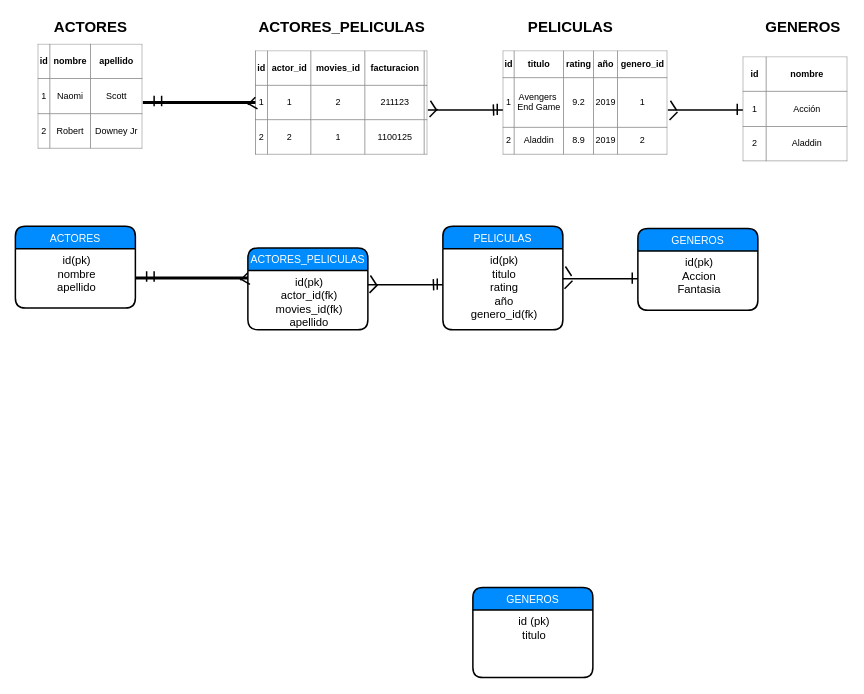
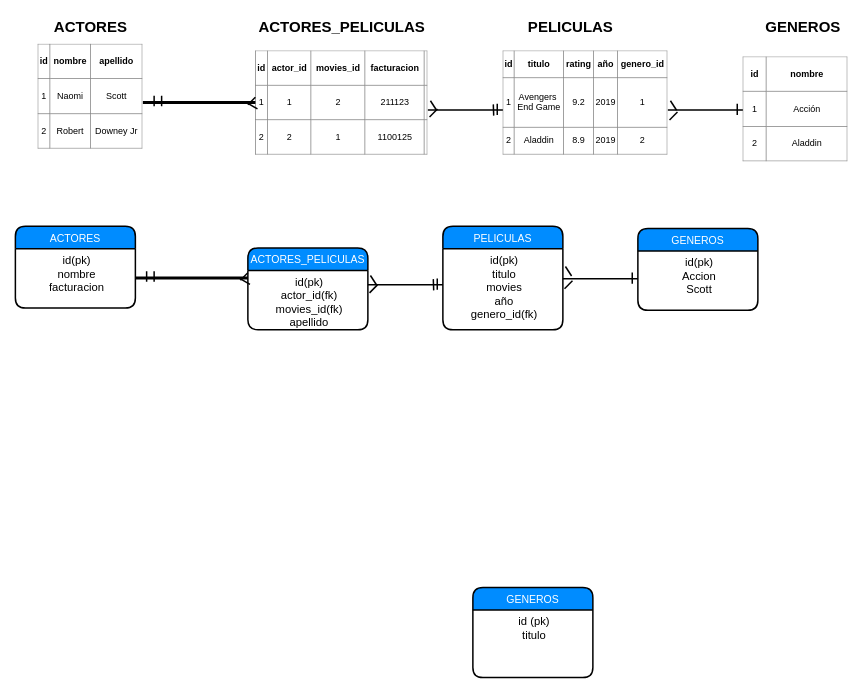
  <mxCell id="0" />
  <mxCell id="1" parent="0" />
  <mxCell id="2" value="&lt;table border=&quot;1&quot; width=&quot;100%&quot; style=&quot;width: 100% ; height: 100% ; border-collapse: collapse&quot;&gt;&lt;tbody&gt;&lt;tr&gt;&lt;td align=&quot;center&quot;&gt;&lt;b&gt;id&lt;/b&gt;&lt;/td&gt;&lt;td align=&quot;center&quot;&gt;&lt;b&gt;nombre&lt;/b&gt;&lt;/td&gt;&lt;/tr&gt;&lt;tr&gt;&lt;td align=&quot;center&quot;&gt;1&lt;/td&gt;&lt;td align=&quot;center&quot;&gt;Acción&lt;/td&gt;&lt;/tr&gt;&lt;tr&gt;&lt;td align=&quot;center&quot;&gt;2&lt;/td&gt;&lt;td align=&quot;center&quot;&gt;Aladdin&lt;/td&gt;&lt;/tr&gt;&lt;/tbody&gt;&lt;/table&gt;" style="text;html=1;overflow=fill;rounded=0;glass=0;comic=0;shadow=0;" parent="1" vertex="1"><mxGeometry x="990" y="75" width="140" height="140" as="geometry" /></mxCell>
  <mxCell id="3" value="GENEROS" style="text;html=1;resizable=0;points=[];autosize=1;align=center;verticalAlign=top;spacingTop=-4;fontStyle=1;fontSize=20;" parent="1" vertex="1"><mxGeometry x="1010" y="20.67" width="120" height="30" as="geometry" /></mxCell>
  <mxCell id="4" value="&lt;table border=&quot;1&quot; width=&quot;100%&quot; style=&quot;width: 100% ; height: 100% ; border-collapse: collapse&quot;&gt;&lt;tbody&gt;&lt;tr&gt;&lt;td align=&quot;center&quot;&gt;&lt;b&gt;id&lt;/b&gt;&lt;/td&gt;&lt;td align=&quot;center&quot;&gt;&lt;b&gt;nombre&lt;/b&gt;&lt;/td&gt;&lt;td style=&quot;text-align: center&quot;&gt;&lt;b&gt;apellido&lt;/b&gt;&lt;/td&gt;&lt;/tr&gt;&lt;tr&gt;&lt;td align=&quot;center&quot;&gt;1&lt;/td&gt;&lt;td align=&quot;center&quot;&gt;Naomi&lt;/td&gt;&lt;td style=&quot;text-align: center&quot;&gt;Scott&lt;/td&gt;&lt;/tr&gt;&lt;tr&gt;&lt;td align=&quot;center&quot;&gt;2&lt;/td&gt;&lt;td align=&quot;center&quot;&gt;Robert&lt;/td&gt;&lt;td style=&quot;text-align: center&quot;&gt;Downey Jr&lt;/td&gt;&lt;/tr&gt;&lt;/tbody&gt;&lt;/table&gt;" style="text;html=1;overflow=fill;rounded=0;glass=0;comic=0;shadow=0;" parent="1" vertex="1"><mxGeometry x="50" y="57.67" width="140" height="140" as="geometry" /></mxCell>
  <mxCell id="5" value="ACTORES" style="text;html=1;resizable=0;points=[];autosize=1;align=center;verticalAlign=top;spacingTop=-4;fontStyle=1;fontSize=20;" parent="1" vertex="1"><mxGeometry x="65" y="20.67" width="110" height="30" as="geometry" /></mxCell>
  <mxCell id="6" style="edgeStyle=orthogonalEdgeStyle;rounded=0;orthogonalLoop=1;jettySize=auto;html=1;exitX=0;exitY=0.25;exitDx=0;exitDy=0;entryX=0.5;entryY=1;entryDx=0;entryDy=0;fontSize=20;strokeColor=none;endArrow=ERoneToMany;endFill=0;startArrow=ERmandOne;startFill=0;" parent="1" source="7" edge="1"><mxGeometry relative="1" as="geometry"><mxPoint x="445.667" y="199" as="targetPoint" /></mxGeometry></mxCell>
  <mxCell id="7" value="&lt;table border=&quot;1&quot; width=&quot;100%&quot; style=&quot;text-align: center ; width: 100% ; height: 100% ; border-collapse: collapse&quot;&gt;&lt;tbody&gt;&lt;tr&gt;&lt;td align=&quot;center&quot;&gt;&lt;b&gt;id&lt;/b&gt;&lt;/td&gt;&lt;td align=&quot;center&quot;&gt;&lt;b&gt;titulo&lt;/b&gt;&lt;/td&gt;&lt;td&gt;&lt;b&gt;rating&lt;/b&gt;&lt;/td&gt;&lt;td style=&quot;text-align: center&quot;&gt;&lt;b&gt;año&lt;/b&gt;&lt;/td&gt;&lt;td&gt;&lt;b&gt;genero_id&lt;/b&gt;&lt;/td&gt;&lt;/tr&gt;&lt;tr&gt;&lt;td align=&quot;center&quot;&gt;1&lt;/td&gt;&lt;td align=&quot;center&quot;&gt;Avengers&amp;nbsp;&lt;br&gt;End Game&lt;/td&gt;&lt;td&gt;9.2&lt;/td&gt;&lt;td style=&quot;text-align: center&quot;&gt;2019&lt;/td&gt;&lt;td&gt;1&lt;/td&gt;&lt;/tr&gt;&lt;tr&gt;&lt;td align=&quot;center&quot;&gt;2&lt;/td&gt;&lt;td align=&quot;center&quot;&gt;Aladdin&lt;/td&gt;&lt;td&gt;8.9&lt;/td&gt;&lt;td style=&quot;text-align: center&quot;&gt;2019&lt;/td&gt;&lt;td&gt;2&lt;/td&gt;&lt;/tr&gt;&lt;/tbody&gt;&lt;/table&gt;" style="text;html=1;overflow=fill;rounded=0;glass=0;comic=0;shadow=0;" parent="1" vertex="1"><mxGeometry x="670" y="66.5" width="220" height="139" as="geometry" /></mxCell>
  <mxCell id="8" value="PELICULAS" style="text;html=1;resizable=0;points=[];autosize=1;align=center;verticalAlign=top;spacingTop=-4;fontStyle=1;fontSize=20;" parent="1" vertex="1"><mxGeometry x="695" y="20.67" width="130" height="30" as="geometry" /></mxCell>
  <mxCell id="9" value="ACTORES_PELICULAS" style="swimlane;childLayout=stackLayout;horizontal=1;startSize=30;horizontalStack=0;fillColor=#008cff;fontColor=#FFFFFF;rounded=1;fontSize=14;fontStyle=0;strokeWidth=2;resizeParent=0;resizeLast=1;shadow=0;dashed=0;align=center;glass=0;comic=0;" vertex="1" parent="1"><mxGeometry x="330" y="330" width="160" height="109" as="geometry" /></mxCell>
  <mxCell id="10" value="id(pk)&#10;actor_id(fk)&#10;movies_id(fk)&#10;apellido" style="align=center;strokeColor=none;fillColor=none;spacingLeft=4;fontSize=15;verticalAlign=top;resizable=0;rotatable=0;part=1;" vertex="1" parent="9"><mxGeometry y="30" width="160" height="79" as="geometry" /></mxCell>
  <mxCell id="11" value="ACTORES" style="swimlane;childLayout=stackLayout;horizontal=1;startSize=30;horizontalStack=0;fillColor=#008cff;fontColor=#FFFFFF;rounded=1;fontSize=14;fontStyle=0;strokeWidth=2;resizeParent=0;resizeLast=1;shadow=0;dashed=0;align=center;glass=0;comic=0;" parent="1" vertex="1"><mxGeometry x="20" y="301" width="160" height="109" as="geometry" /></mxCell>
- <mxCell id="12" value="id(pk)&#10;nombre&#10;apellido&#10;" style="align=center;strokeColor=none;fillColor=none;spacingLeft=4;fontSize=15;verticalAlign=top;resizable=0;rotatable=0;part=1;" parent="11" vertex="1"><mxGeometry y="30" width="160" height="79" as="geometry" /></mxCell>
+ <mxCell id="12" value="id(pk)&#10;nombre&#10;facturacion&#10;" style="align=center;strokeColor=none;fillColor=none;spacingLeft=4;fontSize=15;verticalAlign=top;resizable=0;rotatable=0;part=1;" parent="11" vertex="1"><mxGeometry y="30" width="160" height="79" as="geometry" /></mxCell>
  <mxCell id="13" value="GENEROS" style="swimlane;childLayout=stackLayout;horizontal=1;startSize=30;horizontalStack=0;fillColor=#008cff;fontColor=#FFFFFF;rounded=1;fontSize=14;fontStyle=0;strokeWidth=2;resizeParent=0;resizeLast=1;shadow=0;dashed=0;align=center;glass=0;comic=0;" parent="1" vertex="1"><mxGeometry x="630" y="782.67" width="160" height="120" as="geometry" /></mxCell>
  <mxCell id="14" value="id (pk)&#10;titulo&#10;" style="align=center;strokeColor=none;fillColor=none;spacingLeft=4;fontSize=15;verticalAlign=top;resizable=0;rotatable=0;part=1;" parent="13" vertex="1"><mxGeometry y="30" width="160" height="90" as="geometry" /></mxCell>
  <mxCell id="15" value="&lt;table border=&quot;1&quot; width=&quot;100%&quot; style=&quot;text-align: center ; width: 100% ; height: 100% ; border-collapse: collapse&quot;&gt;&lt;tbody&gt;&lt;tr&gt;&lt;td align=&quot;center&quot;&gt;&lt;b&gt;id&lt;/b&gt;&lt;/td&gt;&lt;td align=&quot;center&quot;&gt;&lt;b&gt;actor_id&lt;/b&gt;&lt;/td&gt;&lt;td&gt;&lt;b&gt;movies_id&lt;/b&gt;&lt;/td&gt;&lt;td style=&quot;text-align: center&quot;&gt;&lt;b&gt;facturacion&lt;br&gt;&lt;/b&gt;&lt;/td&gt;&lt;td&gt;&lt;/td&gt;&lt;/tr&gt;&lt;tr&gt;&lt;td align=&quot;center&quot;&gt;1&lt;/td&gt;&lt;td align=&quot;center&quot;&gt;1&lt;br&gt;&lt;/td&gt;&lt;td&gt;2&lt;/td&gt;&lt;td style=&quot;text-align: center&quot;&gt;211123&lt;/td&gt;&lt;td&gt;&lt;br&gt;&lt;/td&gt;&lt;/tr&gt;&lt;tr&gt;&lt;td align=&quot;center&quot;&gt;2&lt;/td&gt;&lt;td align=&quot;center&quot;&gt;2&lt;/td&gt;&lt;td&gt;1&lt;/td&gt;&lt;td style=&quot;text-align: center&quot;&gt;1100125&lt;/td&gt;&lt;td&gt;&lt;br&gt;&lt;/td&gt;&lt;/tr&gt;&lt;/tbody&gt;&lt;/table&gt;" style="text;html=1;overflow=fill;rounded=0;glass=0;comic=0;shadow=0;" vertex="1" parent="1"><mxGeometry x="340" y="66.5" width="230" height="139" as="geometry" /></mxCell>
  <mxCell id="16" value="" style="line;strokeWidth=4;html=1;perimeter=backbonePerimeter;points=[];outlineConnect=0;" vertex="1" parent="1"><mxGeometry x="190" y="131" width="150" height="10" as="geometry" /></mxCell>
  <mxCell id="17" value="" style="line;strokeWidth=2;direction=south;html=1;" vertex="1" parent="1"><mxGeometry x="200" y="127" width="10" height="14" as="geometry" /></mxCell>
  <mxCell id="18" value="" style="line;strokeWidth=2;direction=south;html=1;rotation=45;" vertex="1" parent="1"><mxGeometry x="330" y="127" width="10" height="14" as="geometry" /></mxCell>
  <mxCell id="19" value="" style="line;strokeWidth=2;direction=south;html=1;" vertex="1" parent="1"><mxGeometry x="210" y="127" width="10" height="14" as="geometry" /></mxCell>
  <mxCell id="20" value="" style="line;strokeWidth=2;direction=south;html=1;rotation=-60;" vertex="1" parent="1"><mxGeometry x="325" y="131" width="20" height="18" as="geometry" /></mxCell>
  <mxCell id="21" value="" style="line;strokeWidth=2;html=1;" vertex="1" parent="1"><mxGeometry x="570" y="141" width="100" height="10" as="geometry" /></mxCell>
  <mxCell id="22" value="" style="line;strokeWidth=2;html=1;rotation=-225;" vertex="1" parent="1"><mxGeometry x="570" y="145" width="15" height="10" as="geometry" /></mxCell>
  <mxCell id="23" value="" style="line;strokeWidth=2;html=1;rotation=-123;" vertex="1" parent="1"><mxGeometry x="570" y="135" width="15" height="10" as="geometry" /></mxCell>
  <mxCell id="24" value="" style="line;strokeWidth=2;html=1;rotation=-92;" vertex="1" parent="1"><mxGeometry x="650" y="141" width="15" height="10" as="geometry" /></mxCell>
  <mxCell id="25" value="" style="line;strokeWidth=2;html=1;rotation=-90;" vertex="1" parent="1"><mxGeometry x="655" y="140" width="15" height="10" as="geometry" /></mxCell>
  <mxCell id="26" value="ACTORES_PELICULAS" style="text;html=1;resizable=0;points=[];autosize=1;align=center;verticalAlign=top;spacingTop=-4;fontStyle=1;fontSize=20;" vertex="1" parent="1"><mxGeometry x="335" y="20.67" width="240" height="30" as="geometry" /></mxCell>
  <mxCell id="27" value="" style="line;strokeWidth=2;html=1;" vertex="1" parent="1"><mxGeometry x="890" y="141" width="100" height="10" as="geometry" /></mxCell>
  <mxCell id="28" value="" style="line;strokeWidth=2;html=1;rotation=-123;" vertex="1" parent="1"><mxGeometry x="890" y="135" width="15" height="10" as="geometry" /></mxCell>
  <mxCell id="29" value="" style="line;strokeWidth=2;html=1;rotation=-90;" vertex="1" parent="1"><mxGeometry x="975" y="140" width="15" height="10" as="geometry" /></mxCell>
  <mxCell id="30" value="" style="line;strokeWidth=2;html=1;rotation=-225;" vertex="1" parent="1"><mxGeometry x="890" y="149" width="15" height="10" as="geometry" /></mxCell>
  <mxCell id="31" value="GENEROS" style="swimlane;childLayout=stackLayout;horizontal=1;startSize=30;horizontalStack=0;fillColor=#008cff;fontColor=#FFFFFF;rounded=1;fontSize=14;fontStyle=0;strokeWidth=2;resizeParent=0;resizeLast=1;shadow=0;dashed=0;align=center;glass=0;comic=0;" vertex="1" parent="1"><mxGeometry x="850" y="304" width="160" height="109" as="geometry" /></mxCell>
- <mxCell id="32" value="id(pk)&#10;Accion&#10;Fantasia" style="align=center;strokeColor=none;fillColor=none;spacingLeft=4;fontSize=15;verticalAlign=top;resizable=0;rotatable=0;part=1;" vertex="1" parent="31"><mxGeometry y="30" width="160" height="79" as="geometry" /></mxCell>
+ <mxCell id="32" value="id(pk)&#10;Accion&#10;Scott" style="align=center;strokeColor=none;fillColor=none;spacingLeft=4;fontSize=15;verticalAlign=top;resizable=0;rotatable=0;part=1;" vertex="1" parent="31"><mxGeometry y="30" width="160" height="79" as="geometry" /></mxCell>
  <mxCell id="33" value="" style="line;strokeWidth=2;html=1;" vertex="1" parent="1"><mxGeometry x="750" y="366" width="100" height="10" as="geometry" /></mxCell>
  <mxCell id="34" value="" style="line;strokeWidth=2;html=1;rotation=-90;" vertex="1" parent="1"><mxGeometry x="835" y="365" width="15" height="10" as="geometry" /></mxCell>
  <mxCell id="35" value="" style="line;strokeWidth=2;html=1;rotation=-225;" vertex="1" parent="1"><mxGeometry x="750" y="374" width="15" height="10" as="geometry" /></mxCell>
  <mxCell id="36" value="" style="line;strokeWidth=2;html=1;rotation=-123;" vertex="1" parent="1"><mxGeometry x="750" y="356" width="15" height="10" as="geometry" /></mxCell>
  <mxCell id="37" value="PELICULAS" style="swimlane;childLayout=stackLayout;horizontal=1;startSize=30;horizontalStack=0;fillColor=#008cff;fontColor=#FFFFFF;rounded=1;fontSize=14;fontStyle=0;strokeWidth=2;resizeParent=0;resizeLast=1;shadow=0;dashed=0;align=center;glass=0;comic=0;" parent="1" vertex="1"><mxGeometry x="590" y="301" width="160" height="138" as="geometry" /></mxCell>
- <mxCell id="38" value="id(pk)&#10;titulo&#10;rating&#10;año&#10;genero_id(fk)" style="align=center;strokeColor=none;fillColor=none;spacingLeft=4;fontSize=15;verticalAlign=top;resizable=0;rotatable=0;part=1;" parent="37" vertex="1"><mxGeometry y="30" width="160" height="108" as="geometry" /></mxCell>
+ <mxCell id="38" value="id(pk)&#10;titulo&#10;movies&#10;año&#10;genero_id(fk)" style="align=center;strokeColor=none;fillColor=none;spacingLeft=4;fontSize=15;verticalAlign=top;resizable=0;rotatable=0;part=1;" parent="37" vertex="1"><mxGeometry y="30" width="160" height="108" as="geometry" /></mxCell>
  <mxCell id="39" value="" style="line;strokeWidth=2;html=1;" vertex="1" parent="1"><mxGeometry x="490" y="374" width="100" height="10" as="geometry" /></mxCell>
  <mxCell id="40" value="" style="line;strokeWidth=2;html=1;rotation=-123;" vertex="1" parent="1"><mxGeometry x="490" y="368" width="15" height="10" as="geometry" /></mxCell>
  <mxCell id="41" value="" style="line;strokeWidth=2;html=1;rotation=-92;" vertex="1" parent="1"><mxGeometry x="570" y="374" width="15" height="10" as="geometry" /></mxCell>
  <mxCell id="42" value="" style="line;strokeWidth=2;html=1;rotation=-90;" vertex="1" parent="1"><mxGeometry x="575" y="373" width="15" height="10" as="geometry" /></mxCell>
  <mxCell id="43" value="" style="line;strokeWidth=2;html=1;rotation=-225;" vertex="1" parent="1"><mxGeometry x="490" y="379.5" width="15" height="10" as="geometry" /></mxCell>
  <mxCell id="44" value="" style="line;strokeWidth=4;html=1;perimeter=backbonePerimeter;points=[];outlineConnect=0;" vertex="1" parent="1"><mxGeometry x="180" y="365" width="150" height="10" as="geometry" /></mxCell>
  <mxCell id="45" value="" style="line;strokeWidth=2;direction=south;html=1;" vertex="1" parent="1"><mxGeometry x="190" y="361" width="10" height="14" as="geometry" /></mxCell>
  <mxCell id="46" value="" style="line;strokeWidth=2;direction=south;html=1;rotation=45;" vertex="1" parent="1"><mxGeometry x="320" y="361" width="10" height="14" as="geometry" /></mxCell>
  <mxCell id="47" value="" style="line;strokeWidth=2;direction=south;html=1;" vertex="1" parent="1"><mxGeometry x="200" y="361" width="10" height="14" as="geometry" /></mxCell>
  <mxCell id="48" value="" style="line;strokeWidth=2;direction=south;html=1;rotation=-60;" vertex="1" parent="1"><mxGeometry x="315" y="365" width="20" height="18" as="geometry" /></mxCell>
